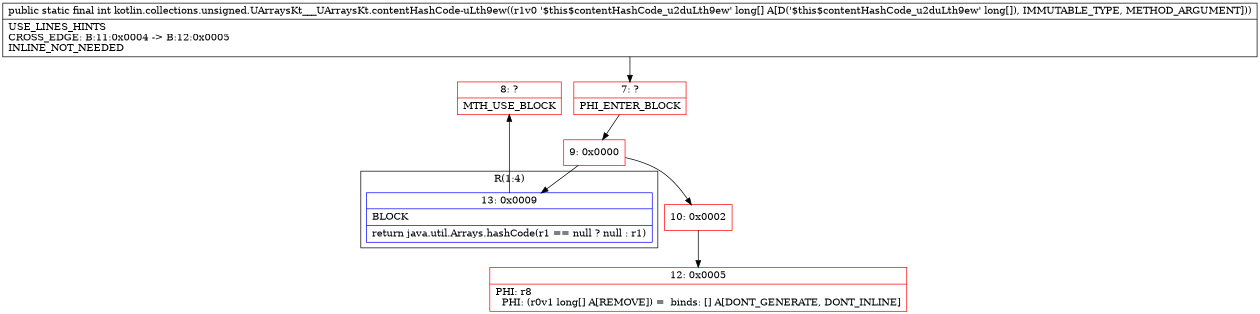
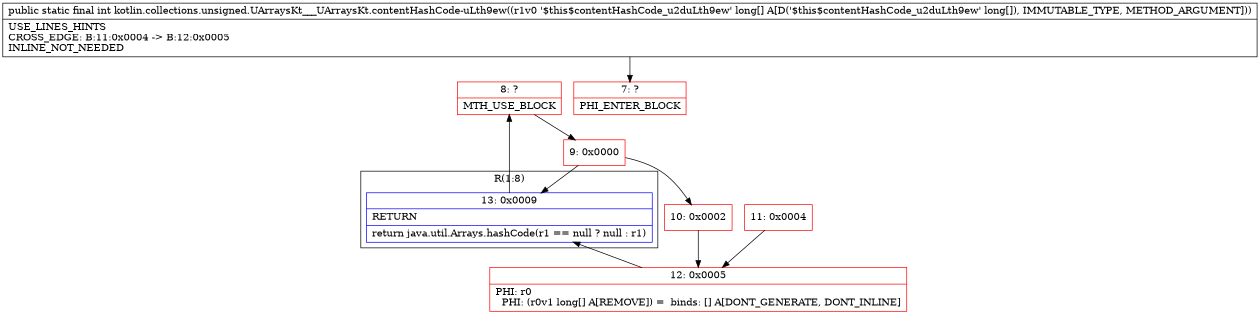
  digraph {
    node [color=red shape=record]
-   n1 [color=blue label="{13\:\ 0x0009|BLOCK\l|return java.util.Arrays.hashCode(r1 == null ? null : r1)\l}"]
+   n1 [color=blue label="{13\:\ 0x0009|RETURN\l|return java.util.Arrays.hashCode(r1 == null ? null : r1)\l}"]
    n2 [label="{8\:\ ?|MTH_USE_BLOCK\l}"]
    n3 [label="{7\:\ ?|PHI_ENTER_BLOCK\l}"]
    n4 [label="{9\:\ 0x0000}"]
    n5 [label="{10\:\ 0x0002}"]
-   n6 [label="{12\:\ 0x0005|PHI: r8 \l  PHI: (r0v1 long[] A[REMOVE]) =  binds: [] A[DONT_GENERATE, DONT_INLINE]\l}"]
+   n6 [label="{12\:\ 0x0005|PHI: r0 \l  PHI: (r0v1 long[] A[REMOVE]) =  binds: [] A[DONT_GENERATE, DONT_INLINE]\l}"]
+   n7 [label="{11\:\ 0x0004}"]
    n8 [label="{public static final int kotlin.collections.unsigned.UArraysKt___UArraysKt.contentHashCode\-uLth9ew((r1v0 '$this$contentHashCode_u2duLth9ew' long[] A[D('$this$contentHashCode_u2duLth9ew' long[]), IMMUTABLE_TYPE, METHOD_ARGUMENT]))  | USE_LINES_HINTS\lCROSS_EDGE: B:11:0x0004 \-\> B:12:0x0005\lINLINE_NOT_NEEDED\l}" color=""]
    subgraph cluster_1 {
-     label="R(1:4)"
+     label="R(1:8)"
      n1
    }
    n1 -> n2
-   n3 -> n4
+   n2 -> n4
    n4 -> n1
    n4 -> n5
    n5 -> n6
+   n6 -> n1
+   n7 -> n6
    n8 -> n3
  }
